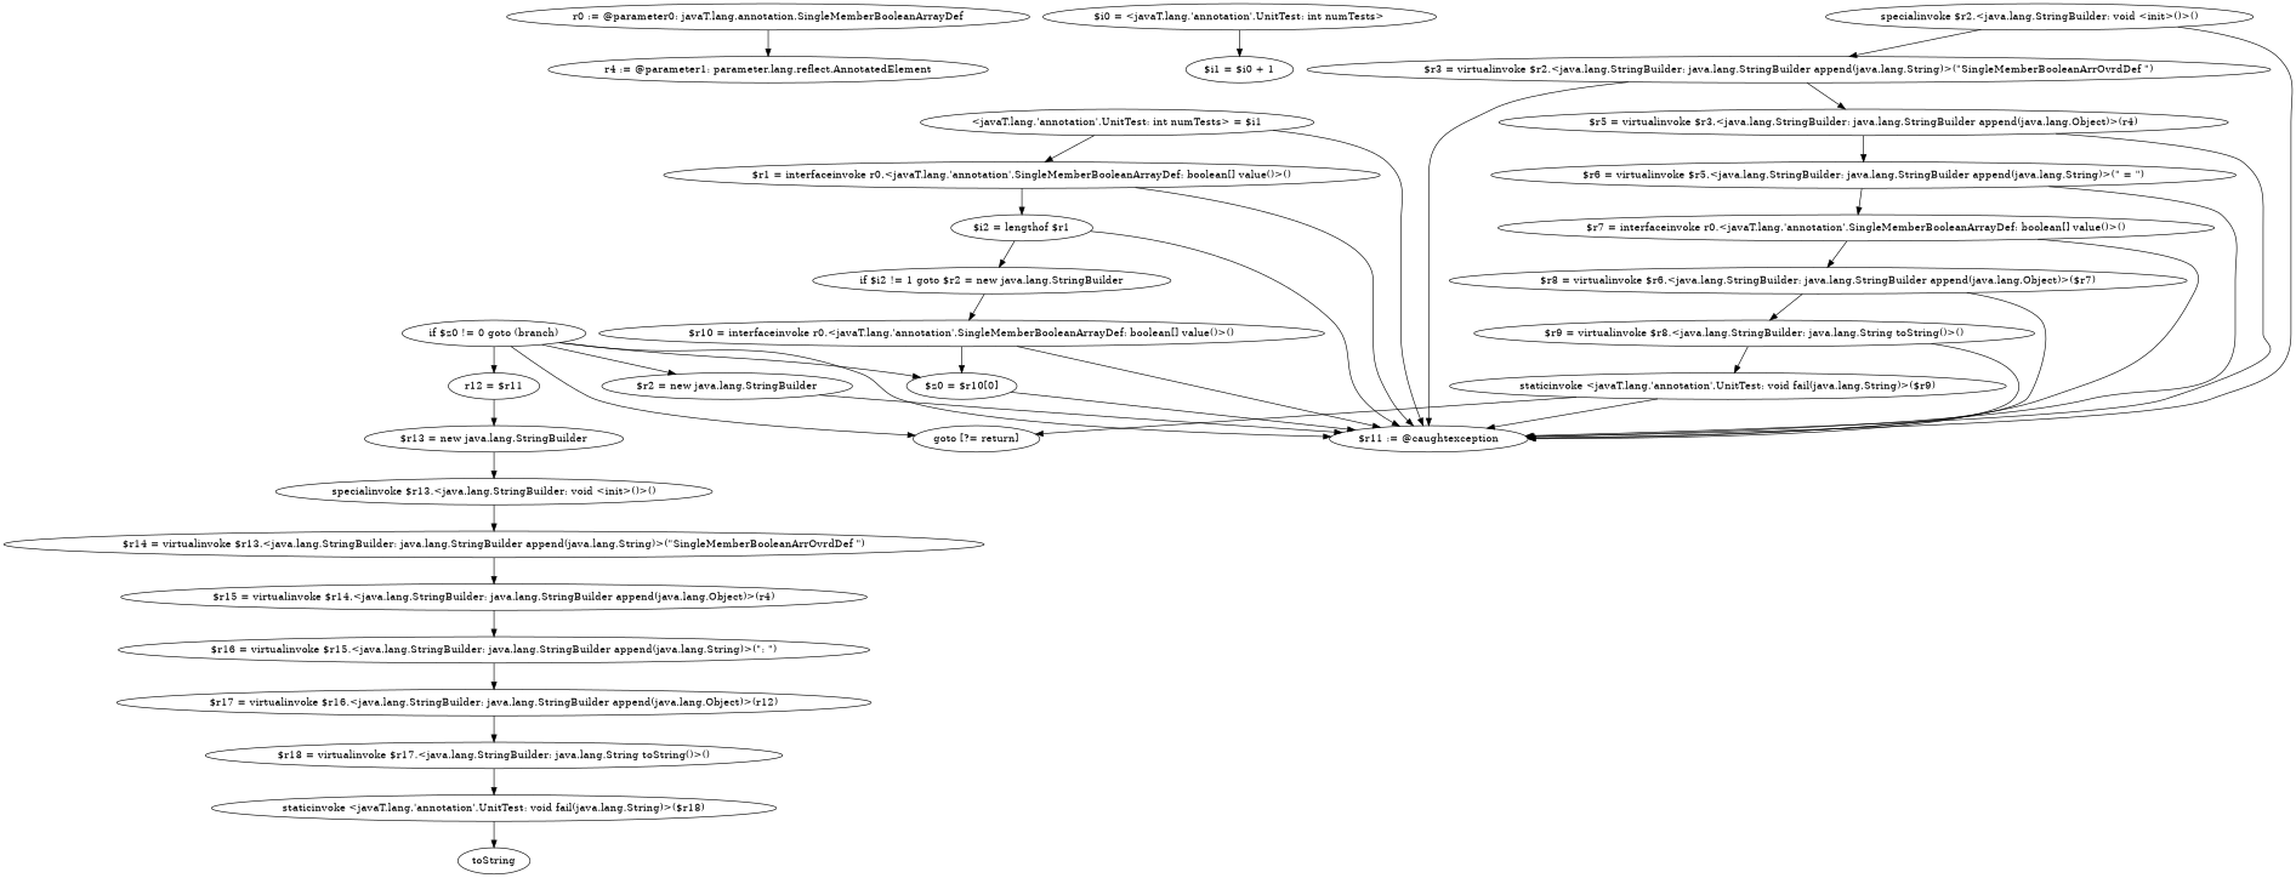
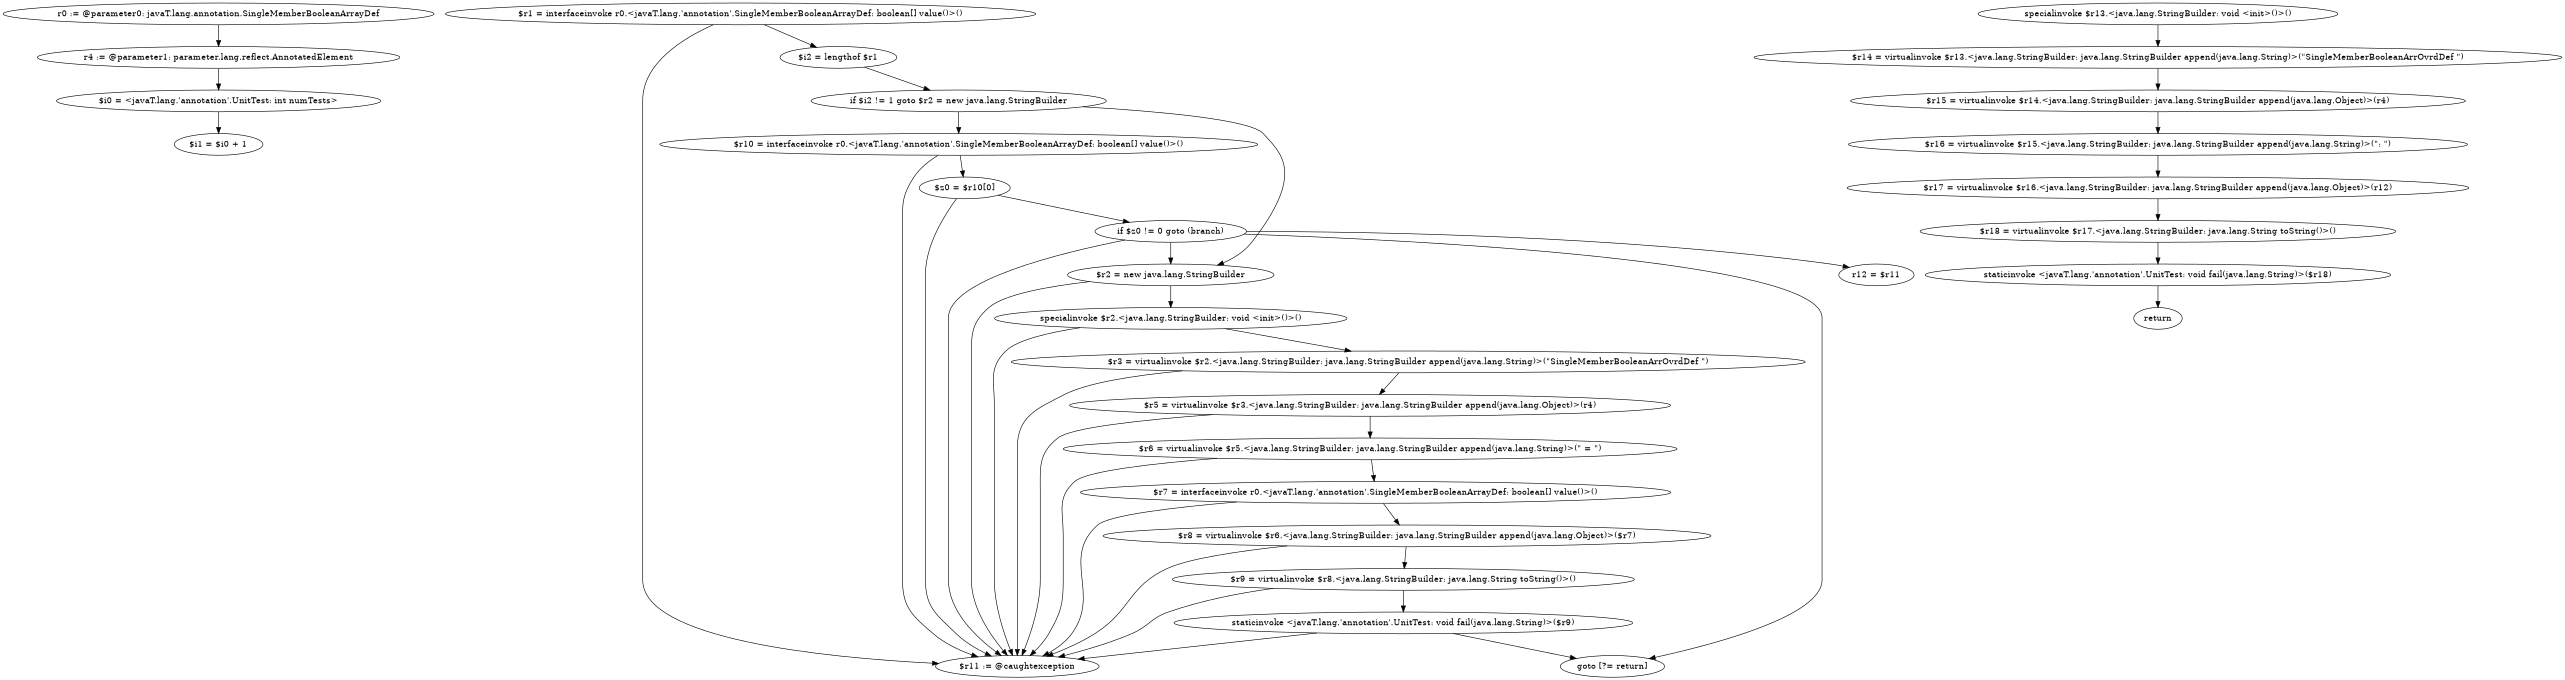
  digraph {
    n1 [label="r4 := @parameter1: parameter.lang.reflect.AnnotatedElement"]
    "r0 := @parameter0: javaT.lang.annotation.SingleMemberBooleanArrayDef"
    "$i0 = <javaT.lang.'annotation'.UnitTest: int numTests>"
    "$i1 = $i0 + 1"
-   "<javaT.lang.'annotation'.UnitTest: int numTests> = $i1"
    "$r1 = interfaceinvoke r0.<javaT.lang.'annotation'.SingleMemberBooleanArrayDef: boolean[] value()>()"
    "$r11 := @caughtexception"
    "$i2 = lengthof $r1"
    "if $i2 != 1 goto $r2 = new java.lang.StringBuilder"
    "$r10 = interfaceinvoke r0.<javaT.lang.'annotation'.SingleMemberBooleanArrayDef: boolean[] value()>()"
    "$r2 = new java.lang.StringBuilder"
    "$z0 = $r10[0]"
    "specialinvoke $r2.<java.lang.StringBuilder: void <init>()>()"
    "if $z0 != 0 goto (branch)"
    "goto [?= return]"
    "r12 = $r11"
    "$r3 = virtualinvoke $r2.<java.lang.StringBuilder: java.lang.StringBuilder append(java.lang.String)>(\"SingleMemberBooleanArrOvrdDef \")"
    "$r5 = virtualinvoke $r3.<java.lang.StringBuilder: java.lang.StringBuilder append(java.lang.Object)>(r4)"
    "$r6 = virtualinvoke $r5.<java.lang.StringBuilder: java.lang.StringBuilder append(java.lang.String)>(\" = \")"
    "$r7 = interfaceinvoke r0.<javaT.lang.'annotation'.SingleMemberBooleanArrayDef: boolean[] value()>()"
    "$r8 = virtualinvoke $r6.<java.lang.StringBuilder: java.lang.StringBuilder append(java.lang.Object)>($r7)"
    "$r9 = virtualinvoke $r8.<java.lang.StringBuilder: java.lang.String toString()>()"
    "staticinvoke <javaT.lang.'annotation'.UnitTest: void fail(java.lang.String)>($r9)"
-   "$r13 = new java.lang.StringBuilder"
    "specialinvoke $r13.<java.lang.StringBuilder: void <init>()>()"
    "$r14 = virtualinvoke $r13.<java.lang.StringBuilder: java.lang.StringBuilder append(java.lang.String)>(\"SingleMemberBooleanArrOvrdDef \")"
    "$r15 = virtualinvoke $r14.<java.lang.StringBuilder: java.lang.StringBuilder append(java.lang.Object)>(r4)"
    "$r16 = virtualinvoke $r15.<java.lang.StringBuilder: java.lang.StringBuilder append(java.lang.String)>(\": \")"
    "$r17 = virtualinvoke $r16.<java.lang.StringBuilder: java.lang.StringBuilder append(java.lang.Object)>(r12)"
    "$r18 = virtualinvoke $r17.<java.lang.StringBuilder: java.lang.String toString()>()"
    "staticinvoke <javaT.lang.'annotation'.UnitTest: void fail(java.lang.String)>($r18)"
-   return [label=toString]
+   return
+   n1 -> "$i0 = <javaT.lang.'annotation'.UnitTest: int numTests>"
    "r0 := @parameter0: javaT.lang.annotation.SingleMemberBooleanArrayDef" -> n1
    "$i0 = <javaT.lang.'annotation'.UnitTest: int numTests>" -> "$i1 = $i0 + 1"
-   "<javaT.lang.'annotation'.UnitTest: int numTests> = $i1" -> "$r1 = interfaceinvoke r0.<javaT.lang.'annotation'.SingleMemberBooleanArrayDef: boolean[] value()>()"
-   "<javaT.lang.'annotation'.UnitTest: int numTests> = $i1" -> "$r11 := @caughtexception"
    "$r1 = interfaceinvoke r0.<javaT.lang.'annotation'.SingleMemberBooleanArrayDef: boolean[] value()>()" -> "$r11 := @caughtexception"
    "$r1 = interfaceinvoke r0.<javaT.lang.'annotation'.SingleMemberBooleanArrayDef: boolean[] value()>()" -> "$i2 = lengthof $r1"
-   "$i2 = lengthof $r1" -> "$r11 := @caughtexception"
    "$i2 = lengthof $r1" -> "if $i2 != 1 goto $r2 = new java.lang.StringBuilder"
    "if $i2 != 1 goto $r2 = new java.lang.StringBuilder" -> "$r10 = interfaceinvoke r0.<javaT.lang.'annotation'.SingleMemberBooleanArrayDef: boolean[] value()>()"
+   "if $i2 != 1 goto $r2 = new java.lang.StringBuilder" -> "$r2 = new java.lang.StringBuilder"
    "$r10 = interfaceinvoke r0.<javaT.lang.'annotation'.SingleMemberBooleanArrayDef: boolean[] value()>()" -> "$r11 := @caughtexception"
    "$r10 = interfaceinvoke r0.<javaT.lang.'annotation'.SingleMemberBooleanArrayDef: boolean[] value()>()" -> "$z0 = $r10[0]"
    "$r2 = new java.lang.StringBuilder" -> "$r11 := @caughtexception"
+   "$r2 = new java.lang.StringBuilder" -> "specialinvoke $r2.<java.lang.StringBuilder: void <init>()>()"
    "$z0 = $r10[0]" -> "$r11 := @caughtexception"
-   "if $z0 != 0 goto (branch)" -> "$z0 = $r10[0]"
+   "$z0 = $r10[0]" -> "if $z0 != 0 goto (branch)"
    "specialinvoke $r2.<java.lang.StringBuilder: void <init>()>()" -> "$r11 := @caughtexception"
    "specialinvoke $r2.<java.lang.StringBuilder: void <init>()>()" -> "$r3 = virtualinvoke $r2.<java.lang.StringBuilder: java.lang.StringBuilder append(java.lang.String)>(\"SingleMemberBooleanArrOvrdDef \")"
    "if $z0 != 0 goto (branch)" -> "$r11 := @caughtexception"
    "if $z0 != 0 goto (branch)" -> "$r2 = new java.lang.StringBuilder"
    "if $z0 != 0 goto (branch)" -> "goto [?= return]"
    "if $z0 != 0 goto (branch)" -> "r12 = $r11"
-   "r12 = $r11" -> "$r13 = new java.lang.StringBuilder"
    "$r3 = virtualinvoke $r2.<java.lang.StringBuilder: java.lang.StringBuilder append(java.lang.String)>(\"SingleMemberBooleanArrOvrdDef \")" -> "$r11 := @caughtexception"
    "$r3 = virtualinvoke $r2.<java.lang.StringBuilder: java.lang.StringBuilder append(java.lang.String)>(\"SingleMemberBooleanArrOvrdDef \")" -> "$r5 = virtualinvoke $r3.<java.lang.StringBuilder: java.lang.StringBuilder append(java.lang.Object)>(r4)"
    "$r5 = virtualinvoke $r3.<java.lang.StringBuilder: java.lang.StringBuilder append(java.lang.Object)>(r4)" -> "$r11 := @caughtexception"
    "$r5 = virtualinvoke $r3.<java.lang.StringBuilder: java.lang.StringBuilder append(java.lang.Object)>(r4)" -> "$r6 = virtualinvoke $r5.<java.lang.StringBuilder: java.lang.StringBuilder append(java.lang.String)>(\" = \")"
    "$r6 = virtualinvoke $r5.<java.lang.StringBuilder: java.lang.StringBuilder append(java.lang.String)>(\" = \")" -> "$r11 := @caughtexception"
    "$r6 = virtualinvoke $r5.<java.lang.StringBuilder: java.lang.StringBuilder append(java.lang.String)>(\" = \")" -> "$r7 = interfaceinvoke r0.<javaT.lang.'annotation'.SingleMemberBooleanArrayDef: boolean[] value()>()"
    "$r7 = interfaceinvoke r0.<javaT.lang.'annotation'.SingleMemberBooleanArrayDef: boolean[] value()>()" -> "$r11 := @caughtexception"
    "$r7 = interfaceinvoke r0.<javaT.lang.'annotation'.SingleMemberBooleanArrayDef: boolean[] value()>()" -> "$r8 = virtualinvoke $r6.<java.lang.StringBuilder: java.lang.StringBuilder append(java.lang.Object)>($r7)"
    "$r8 = virtualinvoke $r6.<java.lang.StringBuilder: java.lang.StringBuilder append(java.lang.Object)>($r7)" -> "$r11 := @caughtexception"
    "$r8 = virtualinvoke $r6.<java.lang.StringBuilder: java.lang.StringBuilder append(java.lang.Object)>($r7)" -> "$r9 = virtualinvoke $r8.<java.lang.StringBuilder: java.lang.String toString()>()"
    "$r9 = virtualinvoke $r8.<java.lang.StringBuilder: java.lang.String toString()>()" -> "$r11 := @caughtexception"
    "$r9 = virtualinvoke $r8.<java.lang.StringBuilder: java.lang.String toString()>()" -> "staticinvoke <javaT.lang.'annotation'.UnitTest: void fail(java.lang.String)>($r9)"
    "staticinvoke <javaT.lang.'annotation'.UnitTest: void fail(java.lang.String)>($r9)" -> "$r11 := @caughtexception"
    "staticinvoke <javaT.lang.'annotation'.UnitTest: void fail(java.lang.String)>($r9)" -> "goto [?= return]"
-   "$r13 = new java.lang.StringBuilder" -> "specialinvoke $r13.<java.lang.StringBuilder: void <init>()>()"
    "specialinvoke $r13.<java.lang.StringBuilder: void <init>()>()" -> "$r14 = virtualinvoke $r13.<java.lang.StringBuilder: java.lang.StringBuilder append(java.lang.String)>(\"SingleMemberBooleanArrOvrdDef \")"
    "$r14 = virtualinvoke $r13.<java.lang.StringBuilder: java.lang.StringBuilder append(java.lang.String)>(\"SingleMemberBooleanArrOvrdDef \")" -> "$r15 = virtualinvoke $r14.<java.lang.StringBuilder: java.lang.StringBuilder append(java.lang.Object)>(r4)"
    "$r15 = virtualinvoke $r14.<java.lang.StringBuilder: java.lang.StringBuilder append(java.lang.Object)>(r4)" -> "$r16 = virtualinvoke $r15.<java.lang.StringBuilder: java.lang.StringBuilder append(java.lang.String)>(\": \")"
    "$r16 = virtualinvoke $r15.<java.lang.StringBuilder: java.lang.StringBuilder append(java.lang.String)>(\": \")" -> "$r17 = virtualinvoke $r16.<java.lang.StringBuilder: java.lang.StringBuilder append(java.lang.Object)>(r12)"
    "$r17 = virtualinvoke $r16.<java.lang.StringBuilder: java.lang.StringBuilder append(java.lang.Object)>(r12)" -> "$r18 = virtualinvoke $r17.<java.lang.StringBuilder: java.lang.String toString()>()"
    "$r18 = virtualinvoke $r17.<java.lang.StringBuilder: java.lang.String toString()>()" -> "staticinvoke <javaT.lang.'annotation'.UnitTest: void fail(java.lang.String)>($r18)"
    "staticinvoke <javaT.lang.'annotation'.UnitTest: void fail(java.lang.String)>($r18)" -> return
  }
